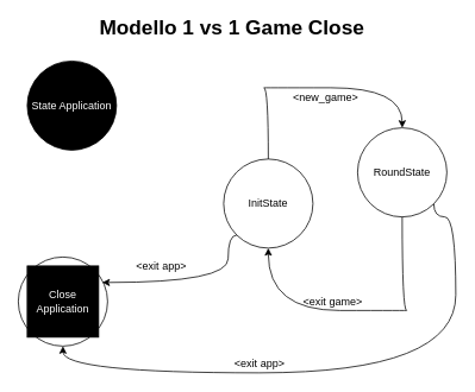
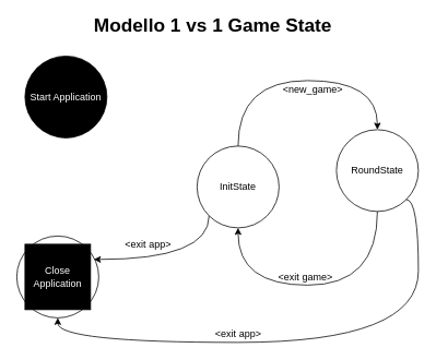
  <mxCell id="0" />
  <mxCell id="1" parent="0" />
  <mxCell id="2" value="" style="ellipse;whiteSpace=wrap;html=1;" vertex="1" parent="1"><mxGeometry x="20" y="288" width="100" height="100" as="geometry" /></mxCell>
  <mxCell id="3" style="edgeStyle=orthogonalEdgeStyle;rounded=0;orthogonalLoop=1;jettySize=auto;html=1;exitX=0.5;exitY=0;exitDx=0;exitDy=0;curved=1;entryX=0.5;entryY=0;entryDx=0;entryDy=0;" parent="1" source="11" target="5" edge="1"><mxGeometry relative="1" as="geometry"><mxPoint x="220" y="198" as="targetPoint" /><Array as="points"><mxPoint x="290" y="98" /><mxPoint x="460" y="98" /></Array></mxGeometry></mxCell>
  <mxCell id="4" value="&amp;lt;new_game&amp;gt;" style="text;html=1;align=center;verticalAlign=middle;resizable=0;points=[];" parent="3" vertex="1" connectable="0"><mxGeometry x="-0.092" relative="1" as="geometry"><mxPoint x="29" y="10" as="offset" /></mxGeometry></mxCell>
- <mxCell id="5" value="RoundState" style="ellipse;whiteSpace=wrap;html=1;" parent="1" vertex="1"><mxGeometry x="400" y="143" width="100" height="100" as="geometry" /></mxCell>
- <mxCell id="6" value="State Application" style="ellipse;whiteSpace=wrap;html=1;fontColor=#FFFFFF;fillColor=#000000;" parent="1" vertex="1"><mxGeometry x="30" y="68" width="100" height="100" as="geometry" /></mxCell>
- <mxCell id="7" value="&lt;font style=&quot;font-size: 23px&quot;&gt;&lt;b&gt;Modello 1 vs 1 Game Close&lt;/b&gt;&lt;/font&gt;" style="text;html=1;align=center;verticalAlign=middle;resizable=0;points=[];autosize=1;" parent="1" vertex="1"><mxGeometry x="104" y="20" width="310" height="20" as="geometry" /></mxCell>
+ <mxCell id="5" value="RoundState" style="ellipse;whiteSpace=wrap;html=1;" parent="1" vertex="1"><mxGeometry x="410" y="158" width="100" height="100" as="geometry" /></mxCell>
+ <mxCell id="6" value="Start Application" style="ellipse;whiteSpace=wrap;html=1;fontColor=#FFFFFF;fillColor=#000000;" parent="1" vertex="1"><mxGeometry x="30" y="68" width="100" height="100" as="geometry" /></mxCell>
+ <mxCell id="7" value="&lt;font style=&quot;font-size: 23px&quot;&gt;&lt;b&gt;Modello 1 vs 1 Game State&lt;/b&gt;&lt;/font&gt;" style="text;html=1;align=center;verticalAlign=middle;resizable=0;points=[];autosize=1;" parent="1" vertex="1"><mxGeometry x="104" y="20" width="310" height="20" as="geometry" /></mxCell>
  <mxCell id="8" value="Close Application" style="whiteSpace=wrap;html=1;fontColor=#FFFFFF;fillColor=#000000;rounded=0;" vertex="1" parent="1"><mxGeometry x="30" y="298" width="80" height="80" as="geometry" /></mxCell>
  <mxCell id="9" style="edgeStyle=orthogonalEdgeStyle;curved=1;rounded=0;orthogonalLoop=1;jettySize=auto;html=1;exitX=0.5;exitY=1;exitDx=0;exitDy=0;entryX=0.5;entryY=1;entryDx=0;entryDy=0;" edge="1" parent="1" source="5" target="11"><mxGeometry relative="1" as="geometry"><mxPoint x="160" y="208" as="sourcePoint" /><mxPoint x="360" y="358" as="targetPoint" /><Array as="points"><mxPoint x="460" y="348" /><mxPoint x="290" y="348" /></Array></mxGeometry></mxCell>
  <mxCell id="10" value="&amp;lt;exit game&amp;gt;" style="text;html=1;align=center;verticalAlign=middle;resizable=0;points=[];autosize=1;rotation=0;" vertex="1" parent="1"><mxGeometry x="322" y="328" width="100" height="20" as="geometry" /></mxCell>
- <mxCell id="11" value="InitState" style="ellipse;whiteSpace=wrap;html=1;" vertex="1" parent="1"><mxGeometry x="250" y="178" width="100" height="100" as="geometry" /></mxCell>
+ <mxCell id="11" value="InitState" style="ellipse;whiteSpace=wrap;html=1;" vertex="1" parent="1"><mxGeometry x="240" y="178" width="100" height="100" as="geometry" /></mxCell>
  <mxCell id="12" style="edgeStyle=orthogonalEdgeStyle;rounded=0;orthogonalLoop=1;jettySize=auto;html=1;curved=1;entryX=0.94;entryY=0.286;entryDx=0;entryDy=0;entryPerimeter=0;exitX=0;exitY=1;exitDx=0;exitDy=0;" edge="1" parent="1" source="11" target="2"><mxGeometry relative="1" as="geometry"><mxPoint x="140" y="128" as="sourcePoint" /><mxPoint x="257.6" y="206.6" as="targetPoint" /><Array as="points"><mxPoint x="255" y="317" /></Array></mxGeometry></mxCell>
  <mxCell id="13" value="&amp;lt;exit app&amp;gt;" style="text;html=1;align=center;verticalAlign=middle;resizable=0;points=[];autosize=1;rotation=0;" vertex="1" parent="1"><mxGeometry x="145" y="288" width="70" height="20" as="geometry" /></mxCell>
  <mxCell id="14" style="edgeStyle=orthogonalEdgeStyle;rounded=0;orthogonalLoop=1;jettySize=auto;html=1;curved=1;exitX=1;exitY=1;exitDx=0;exitDy=0;" edge="1" parent="1" source="5" target="2"><mxGeometry relative="1" as="geometry"><mxPoint x="300.645" y="364.995" as="sourcePoint" /><mxPoint x="160" y="418.24" as="targetPoint" /><Array as="points"><mxPoint x="510" y="243" /><mxPoint x="510" y="418" /><mxPoint x="70" y="418" /></Array></mxGeometry></mxCell>
  <mxCell id="15" value="&amp;lt;exit app&amp;gt;" style="text;html=1;align=center;verticalAlign=middle;resizable=0;points=[];autosize=1;rotation=0;" vertex="1" parent="1"><mxGeometry x="255" y="398" width="70" height="20" as="geometry" /></mxCell>
